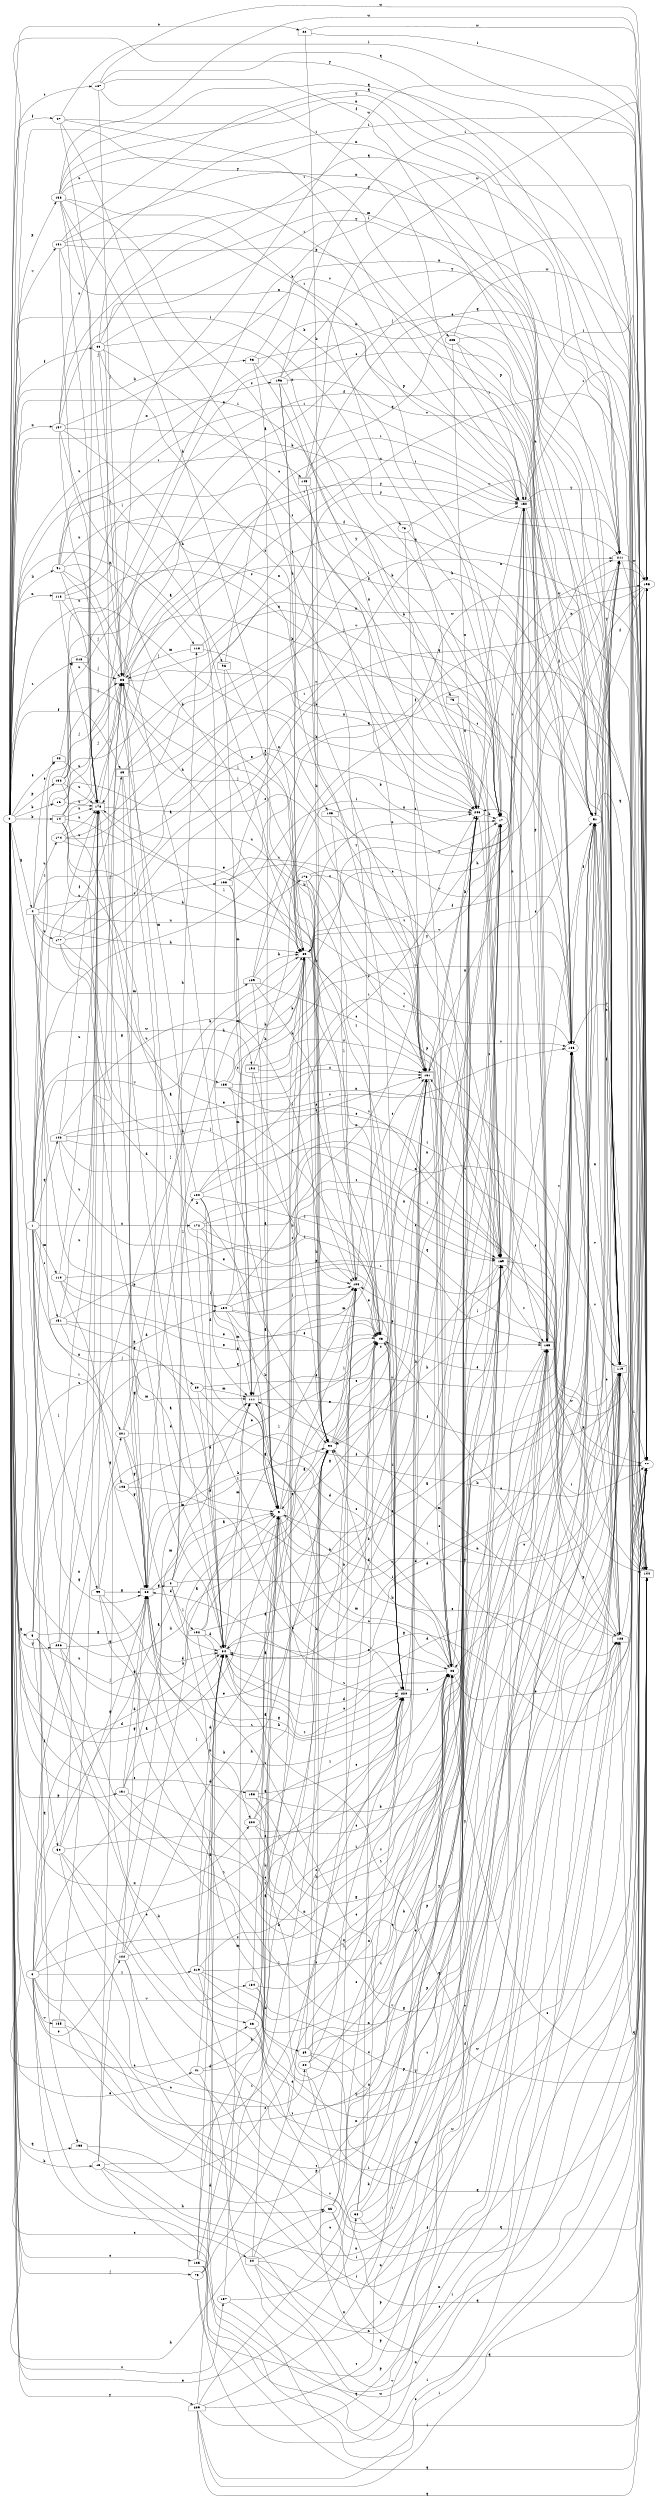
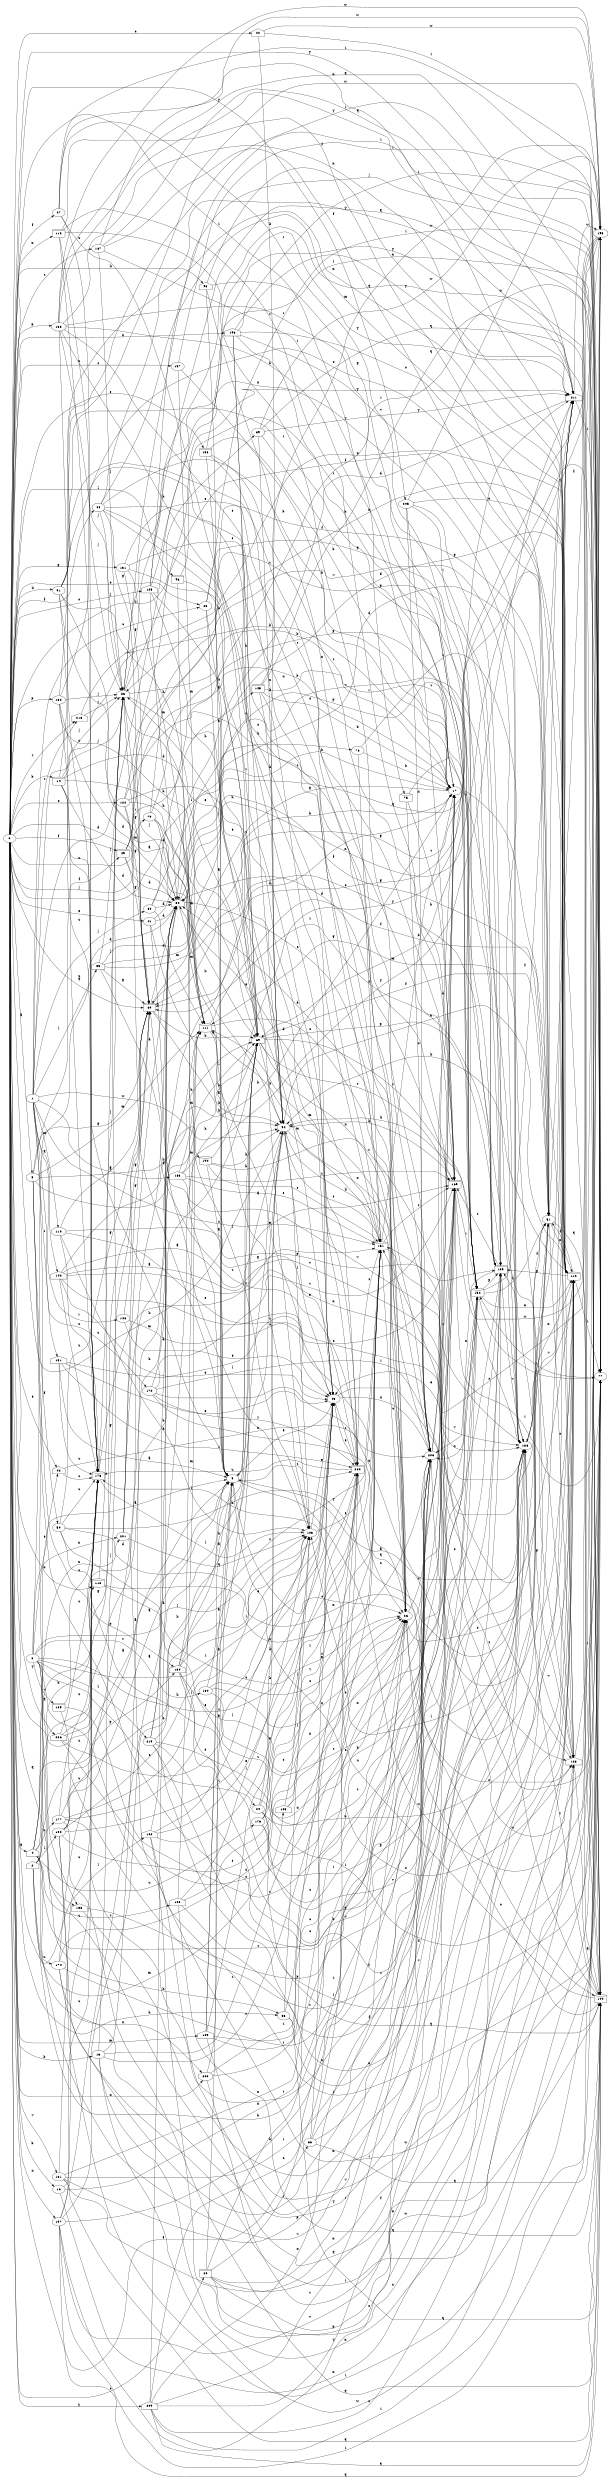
  strict digraph {
    rankdir=LR
    node [shape=ellipse]
    4 [shape=house]
    0
    5 [shape=octagon]
    9
    13 [shape=octagon]
    14 [shape=cylinder]
    16
    20 [shape=cylinder]
    22 [shape=house]
    23 [shape=octagon]
    34 [shape=house]
    38
    41
    42 [shape=house]
    44 [shape=octagon]
    47
    49 [shape=cylinder]
    60 [shape=cylinder]
    66
    73
    75 [shape=cylinder]
    79
    89 [shape=octagon]
    91
    93 [shape=house]
    94 [shape=octagon]
    96 [shape=cylinder]
    105 [shape=house]
    109 [shape=house]
    113 [shape=cylinder]
    118 [shape=cylinder]
    122
    125 [shape=house]
    131
    132
    133 [shape=octagon]
    138 [shape=house]
    145 [shape=cylinder]
    157
    158 [shape=cylinder]
    167
    181
    196 [shape=house]
    197
    200 [shape=octagon]
    205 [shape=octagon]
    206 [shape=house]
    209 [shape=house]
    211 [shape=house]
    218 [shape=house]
    201
    69 [shape=house]
    134 [shape=house]
    168 [shape=house]
    169 [shape=cylinder]
    n56 [label=174 shape=octagon]
    176
    177
    186
    77
    17
    50
    111 [shape=cylinder]
    220 [shape=cylinder]
    26
    43 [shape=octagon]
    128 [shape=house]
    195 [shape=octagon]
    86 [shape=house]
    161 [shape=cylinder]
    119 [shape=cylinder]
    178 [shape=cylinder]
    203
    51 [shape=octagon]
    152 [shape=cylinder]
    135 [shape=cylinder]
    144 [shape=cylinder]
    103
    1 [shape=octagon]
    80
    99 [shape=house]
    110 [shape=octagon]
    142 [shape=house]
    148
    151 [shape=house]
    172 [shape=octagon]
    183 [shape=house]
    194 [shape=cylinder]
    2 [shape=house]
    100
    102 [shape=house]
    3 [shape=octagon]
    24
    184
    185 [shape=cylinder]
    219
    4 -> 42 [label=e]
    4 -> 201 [label=x]
    4 -> 69 [label=h]
    4 -> 134 [label=p]
    4 -> 168 [label=t]
    4 -> 169 [label=t]
    4 -> n56 [label=u]
    4 -> 176 [label=u]
    4 -> 177 [label=u]
    4 -> 186 [label=v]
    0 -> 4 [label=a]
    0 -> 5 [label=a]
    0 -> 9 [label=a]
    0 -> 13 [label=b]
    0 -> 14 [label=b]
    0 -> 16 [label=b]
    0 -> 20 [label=c]
    0 -> 22 [label=c]
    0 -> 23 [label=c]
    0 -> 34 [label=d]
    0 -> 38 [label=e]
    0 -> 41 [label=e]
    0 -> 42 [label=e]
    0 -> 44 [label=f]
    0 -> 47 [label=f]
    0 -> 49 [label=f]
    0 -> 60 [label=g]
    0 -> 66 [label=h]
    0 -> 73 [label=i]
    0 -> 75 [label=i]
    0 -> 79 [label=j]
    0 -> 89 [label=k]
    0 -> 91 [label=k]
    0 -> 93 [label=k]
    0 -> 94 [label=k]
    0 -> 96 [label=l]
    0 -> 105 [label=m]
    0 -> 109 [label=m]
    0 -> 113 [label=n]
    0 -> 118 [label=n]
    0 -> 122 [label=o]
    0 -> 125 [label=o]
    0 -> 131 [label=p]
    0 -> 132 [label=p]
    0 -> 133 [label=p]
    0 -> 138 [label=q]
    0 -> 145 [label=r]
    0 -> 157 [label=s]
    0 -> 158 [label=s]
    0 -> 167 [label=t]
    0 -> 181 [label=v]
    0 -> 196 [label=x]
    0 -> 197 [label=x]
    0 -> 200 [label=x]
    0 -> 205 [label=y]
    0 -> 206 [label=y]
    0 -> 209 [label=y]
    0 -> 211 [label=y]
    0 -> 218 [label=z]
    5 -> 49 [label=f]
    5 -> 60 [label=g]
    5 -> 94 [label=k]
    5 -> 134 [label=p]
    5 -> 77 [label=i]
    5 -> 17 [label=b]
    5 -> 50 [label=f]
    5 -> 111 [label=m]
    9 -> 69 [label=h]
    9 -> 220 [label=z]
    9 -> 26 [label=c]
    9 -> 43 [label=e]
    9 -> 128 [label=o]
    9 -> 195 [label=w]
    13 -> 111 [label=m]
    13 -> 220 [label=z]
    13 -> 195 [label=w]
    13 -> 86 [label=j]
    13 -> 161 [label=s]
    13 -> 119 [label=n]
    14 -> 9 [label=a]
    14 -> 34 [label=d]
    14 -> 69 [label=h]
    14 -> 17 [label=b]
    14 -> 43 [label=e]
    14 -> 195 [label=w]
    14 -> 86 [label=j]
    14 -> 178 [label=u]
    16 -> 119 [label=n]
    16 -> 178 [label=u]
    16 -> 203 [label=x]
    20 -> 9 [label=a]
    20 -> 26 [label=c]
    20 -> 128 [label=o]
    20 -> 119 [label=n]
    20 -> 203 [label=x]
    20 -> 51 [label=f]
    20 -> 152 [label=r]
    22 -> 94 [label=k]
    22 -> 77 [label=i]
    22 -> 195 [label=w]
    23 -> 9 [label=a]
    23 -> 69 [label=h]
    23 -> 77 [label=i]
    23 -> 135 [label=p]
    34 -> 17 [label=b]
    34 -> 111 [label=m]
    34 -> 26 [label=c]
    34 -> 86 [label=j]
    34 -> 144 [label=q]
    38 -> 169 [label=t]
    38 -> 186 [label=v]
    38 -> 220 [label=z]
    38 -> 43 [label=e]
    38 -> 144 [label=q]
    41 -> 34 [label=d]
    41 -> 94 [label=k]
    41 -> 135 [label=p]
    41 -> 103 [label=l]
    42 -> 178 [label=u]
    42 -> 203 [label=x]
    44 -> 60 [label=g]
    44 -> 211 [label=y]
    44 -> 17 [label=b]
    44 -> 26 [label=c]
    44 -> 86 [label=j]
    44 -> 161 [label=s]
    44 -> 119 [label=m]
    44 -> 203 [label=x]
    47 -> 77 [label=i]
    47 -> 43 [label=e]
    47 -> 119 [label=n]
    47 -> 178 [label=u]
    47 -> 152 [label=r]
    49 -> 34 [label=d]
    49 -> 60 [label=g]
    49 -> 211 [label=y]
    49 -> 186 [label=v]
    49 -> 17 [label=b]
    60 -> 34 [label=d]
    60 -> 94 [label=k]
    60 -> 69 [label=h]
    60 -> 17 [label=b]
    66 -> 26 [label=c]
    66 -> 51 [label=f]
    66 -> 144 [label=q]
    66 -> 103 [label=l]
    73 -> 186 [label=v]
    73 -> 17 [label=b]
    73 -> 161 [label=s]
    75 -> 169 [label=t]
    75 -> 186 [label=v]
    75 -> 203 [label=x]
    79 -> 34 [label=d]
    79 -> 43 [label=e]
    79 -> 119 [label=n]
    79 -> 135 [label=p]
    79 -> 103 [label=l]
    89 -> 94 [label=k]
    89 -> 211 [label=y]
    89 -> 195 [label=w]
    89 -> 135 [label=p]
    89 -> 144 [label=q]
    91 -> 9 [label=a]
    91 -> 69 [label=h]
    91 -> 169 [label=t]
    91 -> 111 [label=m]
    91 -> 161 [label=s]
    91 -> 119 [label=n]
    91 -> 178 [label=u]
    91 -> 152 [label=r]
    93 -> 9 [label=a]
    93 -> 119 [label=n]
    93 -> 203 [label=x]
    93 -> 135 [label=p]
    94 -> 9 [label=a]
    94 -> 43 [label=e]
    94 -> 161 [label=s]
    94 -> 119 [label=n]
    94 -> 203 [label=x]
    94 -> 103 [label=l]
    96 -> 69 [label=h]
    96 -> 111 [label=m]
    96 -> 152 [label=r]
    105 -> 26 [label=c]
    105 -> 203 [label=x]
    105 -> 103 [label=l]
    109 -> 9 [label=a]
    109 -> 69 [label=h]
    109 -> 17 [label=b]
    109 -> 26 [label=c]
    109 -> 43 [label=e]
    109 -> 195 [label=w]
    113 -> 169 [label=t]
    113 -> 86 [label=j]
    113 -> 178 [label=u]
    113 -> 203 [label=x]
    113 -> 51 [label=f]
    118 -> 86 [label=j]
    118 -> 119 [label=n]
    118 -> 203 [label=x]
    122 -> 9 [label=a]
    122 -> 60 [label=g]
    122 -> 94 [label=k]
    122 -> 169 [label=t]
    122 -> 220 [label=z]
    122 -> 119 [label=n]
    125 -> 34 [label=d]
    125 -> 94 [label=k]
    125 -> 69 [label=h]
    125 -> 186 [label=v]
    125 -> 77 [label=i]
    125 -> 144 [label=q]
    131 -> 60 [label=g]
    131 -> 169 [label=t]
    131 -> 111 [label=m]
    131 -> 220 [label=z]
    131 -> 203 [label=x]
    132 -> 34 [label=d]
    132 -> 69 [label=h]
    132 -> 77 [label=i]
    132 -> 128 [label=o]
    132 -> 86 [label=j]
    132 -> 178 [label=u]
    133 -> 211 [label=y]
    133 -> 69 [label=h]
    133 -> 17 [label=b]
    133 -> 195 [label=w]
    133 -> 86 [label=j]
    133 -> 161 [label=s]
    133 -> 119 [label=n]
    133 -> 178 [label=u]
    133 -> 152 [label=r]
    133 -> 144 [label=q]
    138 -> 119 [label=n]
    138 -> 135 [label=p]
    145 -> 94 [label=k]
    145 -> 17 [label=b]
    145 -> 220 [label=z]
    145 -> 195 [label=w]
    145 -> 152 [label=r]
    145 -> 144 [label=q]
    157 -> 77 [label=i]
    157 -> 17 [label=b]
    157 -> 111 [label=m]
    158 -> 9 [label=a]
    158 -> 211 [label=y]
    158 -> 169 [label=t]
    158 -> 17 [label=b]
    158 -> 26 [label=c]
    167 -> 195 [label=w]
    167 -> 86 [label=j]
    167 -> 51 [label=f]
    167 -> 152 [label=r]
    167 -> 144 [label=q]
    181 -> 119 [label=n]
    181 -> 178 [label=u]
    181 -> 203 [label=x]
    181 -> 152 [label=r]
    181 -> 135 [label=p]
    181 -> 144 [label=q]
    196 -> 94 [label=k]
    196 -> 211 [label=y]
    196 -> 69 [label=h]
    196 -> 186 [label=v]
    196 -> 77 [label=i]
    196 -> 17 [label=b]
    196 -> 128 [label=o]
    197 -> 9 [label=a]
    197 -> 211 [label=y]
    197 -> 69 [label=h]
    197 -> 186 [label=v]
    197 -> 77 [label=i]
    197 -> 17 [label=b]
    197 -> 178 [label=u]
    197 -> 144 [label=q]
    200 -> 9 [label=a]
    200 -> 220 [label=z]
    200 -> 26 [label=c]
    200 -> 195 [label=w]
+   205 -> 169 [label=t]
    205 -> 195 [label=w]
    205 -> 119 [label=n]
    205 -> 203 [label=x]
    205 -> 152 [label=r]
    205 -> 135 [label=p]
    206 -> 60 [label=g]
    206 -> 69 [label=h]
    206 -> 26 [label=c]
    206 -> 43 [label=e]
    206 -> 178 [label=u]
    209 -> 34 [label=d]
    209 -> 169 [label=t]
    209 -> 77 [label=i]
    209 -> 26 [label=c]
    209 -> 128 [label=o]
    209 -> 203 [label=x]
    209 -> 135 [label=p]
    209 -> 144 [label=q]
    211 -> 34 [label=d]
    211 -> 77 [label=i]
    211 -> 195 [label=w]
    218 -> 86 [label=j]
    218 -> 51 [label=f]
    201 -> 34 [label=d]
    201 -> 60 [label=g]
    201 -> 69 [label=h]
    201 -> 77 [label=i]
    201 -> 103 [label=q]
    69 -> 94 [label=k]
    69 -> 169 [label=t]
    69 -> 186 [label=v]
    69 -> 203 [label=x]
    69 -> 51 [label=f]
    69 -> 135 [label=p]
    134 -> 69 [label=h]
    134 -> 111 [label=m]
    134 -> 43 [label=e]
    134 -> 203 [label=x]
    134 -> 152 [label=r]
    134 -> 135 [label=p]
    134 -> 103 [label=l]
    168 -> 111 [label=m]
    168 -> 161 [label=s]
    168 -> 51 [label=f]
    168 -> 144 [label=q]
    168 -> 103 [label=l]
    169 -> 34 [label=d]
    169 -> 94 [label=k]
    169 -> 77 [label=i]
    169 -> 195 [label=w]
    169 -> 152 [label=r]
    n56 -> 211 [label=y]
    n56 -> 77 [label=i]
    n56 -> 26 [label=c]
    n56 -> 178 [label=u]
    n56 -> 152 [label=r]
    176 -> 94 [label=k]
    176 -> 169 [label=t]
    176 -> 186 [label=v]
    176 -> 220 [label=z]
    176 -> 161 [label=s]
    177 -> 94 [label=k]
    177 -> 43 [label=e]
    177 -> 178 [label=u]
    177 -> 152 [label=r]
    177 -> 144 [label=q]
    177 -> 103 [label=l]
    186 -> 9 [label=a]
    186 -> 43 [label=e]
    186 -> 119 [label=n]
    186 -> 51 [label=f]
    77 -> 60 [label=g]
    77 -> 86 [label=j]
    77 -> 152 [label=r]
    17 -> 60 [label=g]
    50 -> 60 [label=g]
    50 -> 211 [label=y]
    50 -> 77 [label=i]
    50 -> 26 [label=c]
    50 -> 119 [label=n]
    50 -> 178 [label=u]
    111 -> 9 [label=a]
    111 -> 26 [label=c]
    111 -> 43 [label=e]
    111 -> 51 [label=f]
    220 -> 60 [label=g]
    220 -> 26 [label=c]
    220 -> 43 [label=e]
    220 -> 161 [label=s]
    220 -> 178 [label=u]
    26 -> 34 [label=d]
    26 -> 94 [label=k]
    26 -> 111 [label=m]
    26 -> 128 [label=o]
    26 -> 203 [label=x]
    43 -> 220 [label=z]
    43 -> 128 [label=o]
    43 -> 203 [label=x]
    128 -> 186 [label=v]
    128 -> 77 [label=i]
    128 -> 111 [label=m]
    128 -> 135 [label=p]
    128 -> 144 [label=q]
    195 -> 60 [label=g]
    195 -> 69 [label=h]
    195 -> 161 [label=s]
    195 -> 51 [label=f]
    86 -> 60 [label=g]
    86 -> 211 [label=y]
    86 -> 17 [label=b]
    86 -> 43 [label=e]
    86 -> 51 [label=f]
    86 -> 144 [label=q]
    86 -> 103 [label=l]
    161 -> 34 [label=d]
    161 -> 169 [label=t]
    161 -> 186 [label=v]
    161 -> 17 [label=b]
    161 -> 111 [label=m]
    161 -> 26 [label=c]
    119 -> 34 [label=d]
    119 -> 94 [label=k]
    119 -> 186 [label=v]
    119 -> 77 [label=i]
    119 -> 51 [label=f]
    119 -> 135 [label=p]
    178 -> 86 [label=j]
    178 -> 161 [label=s]
    178 -> 103 [label=l]
    203 -> 169 [label=t]
    203 -> 17 [label=b]
    203 -> 195 [label=w]
    51 -> 34 [label=d]
    51 -> 211 [label=y]
    51 -> 26 [label=c]
    51 -> 128 [label=o]
    51 -> 119 [label=n]
    51 -> 144 [label=q]
    51 -> 103 [label=l]
    152 -> 94 [label=k]
    152 -> 211 [label=y]
    152 -> 77 [label=i]
    152 -> 119 [label=n]
    152 -> 203 [label=x]
    152 -> 51 [label=f]
    152 -> 135 [label=p]
    135 -> 60 [label=g]
    135 -> 169 [label=t]
    135 -> 186 [label=v]
    135 -> 86 [label=j]
    135 -> 203 [label=x]
    144 -> 186 [label=v]
    144 -> 26 [label=c]
    144 -> 161 [label=s]
    144 -> 178 [label=u]
    103 -> 43 [label=e]
    103 -> 86 [label=j]
    103 -> 161 [label=s]
    1 -> 23 [label=c]
    1 -> 138 [label=q]
    1 -> 218 [label=z]
    1 -> 77 [label=i]
    1 -> 86 [label=j]
    1 -> 161 [label=s]
    1 -> 80 [label=j]
    1 -> 99 [label=l]
    1 -> 110 [label=m]
    1 -> 142 [label=q]
    1 -> 148 [label=r]
    1 -> 151 [label=r]
    1 -> 172 [label=u]
    1 -> 183 [label=v]
    1 -> 194 [label=w]
    80 -> 34 [label=d]
    80 -> 186 [label=v]
    80 -> 77 [label=i]
    80 -> 111 [label=m]
    99 -> 60 [label=g]
    99 -> 220 [label=z]
    99 -> 128 [label=o]
    99 -> 86 [label=j]
    99 -> 119 [label=n]
    99 -> 51 [label=f]
    110 -> 60 [label=g]
    110 -> 43 [label=e]
    110 -> 178 [label=u]
    110 -> 135 [label=p]
    110 -> 103 [label=l]
    142 -> 169 [label=t]
    142 -> 186 [label=v]
    142 -> 17 [label=b]
    142 -> 43 [label=e]
    142 -> 128 [label=o]
    142 -> 119 [label=n]
    142 -> 178 [label=u]
    148 -> 60 [label=g]
    148 -> 26 [label=c]
    148 -> 43 [label=e]
    151 -> 9 [label=a]
    151 -> 169 [label=t]
    151 -> 220 [label=z]
    151 -> 43 [label=e]
    151 -> 178 [label=u]
    172 -> 34 [label=d]
    172 -> 169 [label=t]
    172 -> 77 [label=i]
    172 -> 220 [label=z]
    172 -> 119 [label=n]
    172 -> 144 [label=q]
    183 -> 211 [label=y]
    183 -> 69 [label=h]
    183 -> 169 [label=t]
    183 -> 186 [label=v]
    183 -> 111 [label=m]
    183 -> 161 [label=s]
    194 -> 9 [label=a]
    194 -> 94 [label=k]
    194 -> 211 [label=y]
    194 -> 186 [label=v]
    194 -> 161 [label=s]
    2 -> 9 [label=a]
-   60 -> 2 [label=g]
+   2 -> 60 [label=g]
    2 -> 118 [label=h]
    2 -> 200 [label=x]
    2 -> 17 [label=b]
    2 -> 100 [label=l]
    2 -> 102 [label=l]
    100 -> 9 [label=a]
    100 -> 34 [label=d]
    100 -> 94 [label=k]
    100 -> 77 [label=i]
    100 -> 220 [label=z]
    100 -> 161 [label=s]
    100 -> 178 [label=u]
    100 -> 152 [label=r]
    102 -> 34 [label=d]
    102 -> 186 [label=v]
    102 -> 220 [label=z]
    102 -> 43 [label=e]
    102 -> 128 [label=o]
    102 -> 103 [label=l]
    3 -> 9 [label=a]
    3 -> 34 [label=d]
    3 -> 66 [label=h]
    3 -> 201 [label=x]
    3 -> 77 [label=i]
    3 -> 220 [label=z]
    3 -> 161 [label=s]
    3 -> 144 [label=q]
    3 -> 103 [label=l]
    3 -> 24 [label=c]
    3 -> 184 [label=v]
    3 -> 185 [label=v]
    3 -> 219 [label=z]
    24 -> 94 [label=k]
    24 -> 17 [label=b]
    24 -> 220 [label=z]
    24 -> 135 [label=p]
    24 -> 144 [label=q]
    184 -> 9 [label=a]
    184 -> 169 [label=t]
    184 -> 26 [label=c]
    184 -> 203 [label=x]
    185 -> 169 [label=t]
    185 -> 186 [label=v]
    185 -> 178 [label=u]
    219 -> 34 [label=d]
    219 -> 211 [label=y]
    219 -> 69 [label=h]
    219 -> 186 [label=v]
    219 -> 161 [label=s]
    219 -> 119 [label=n]
    219 -> 203 [label=x]
  }
